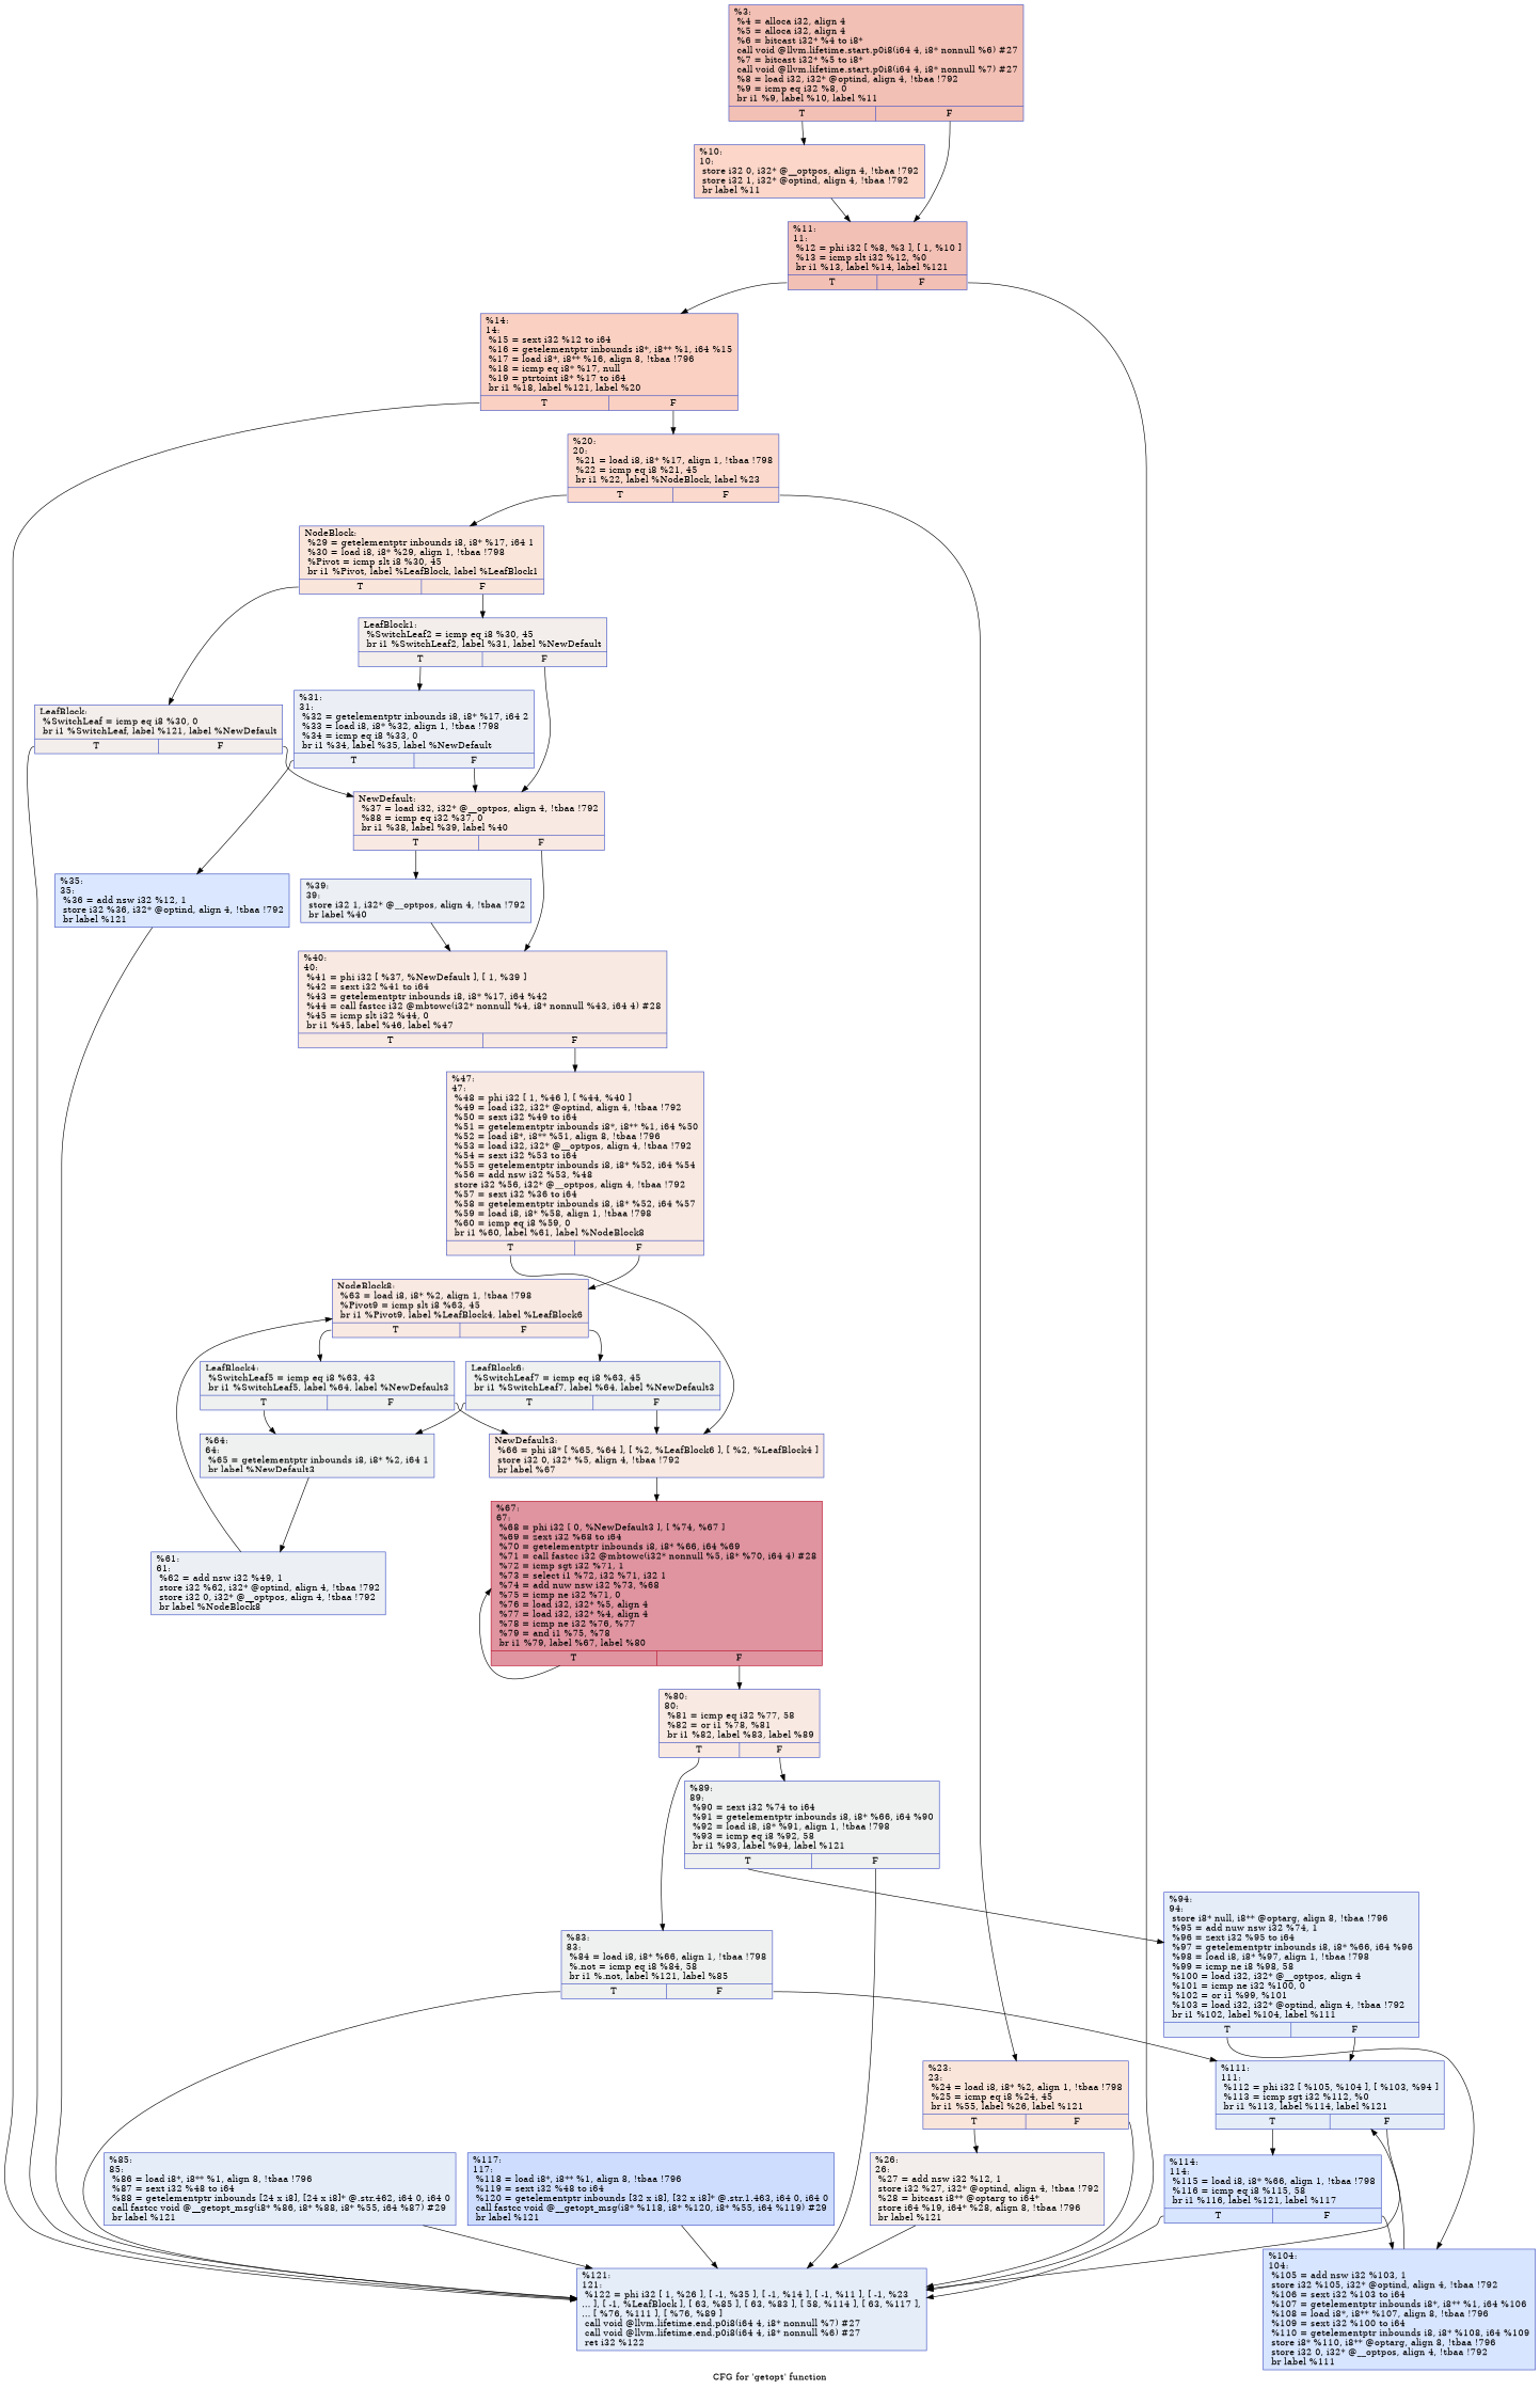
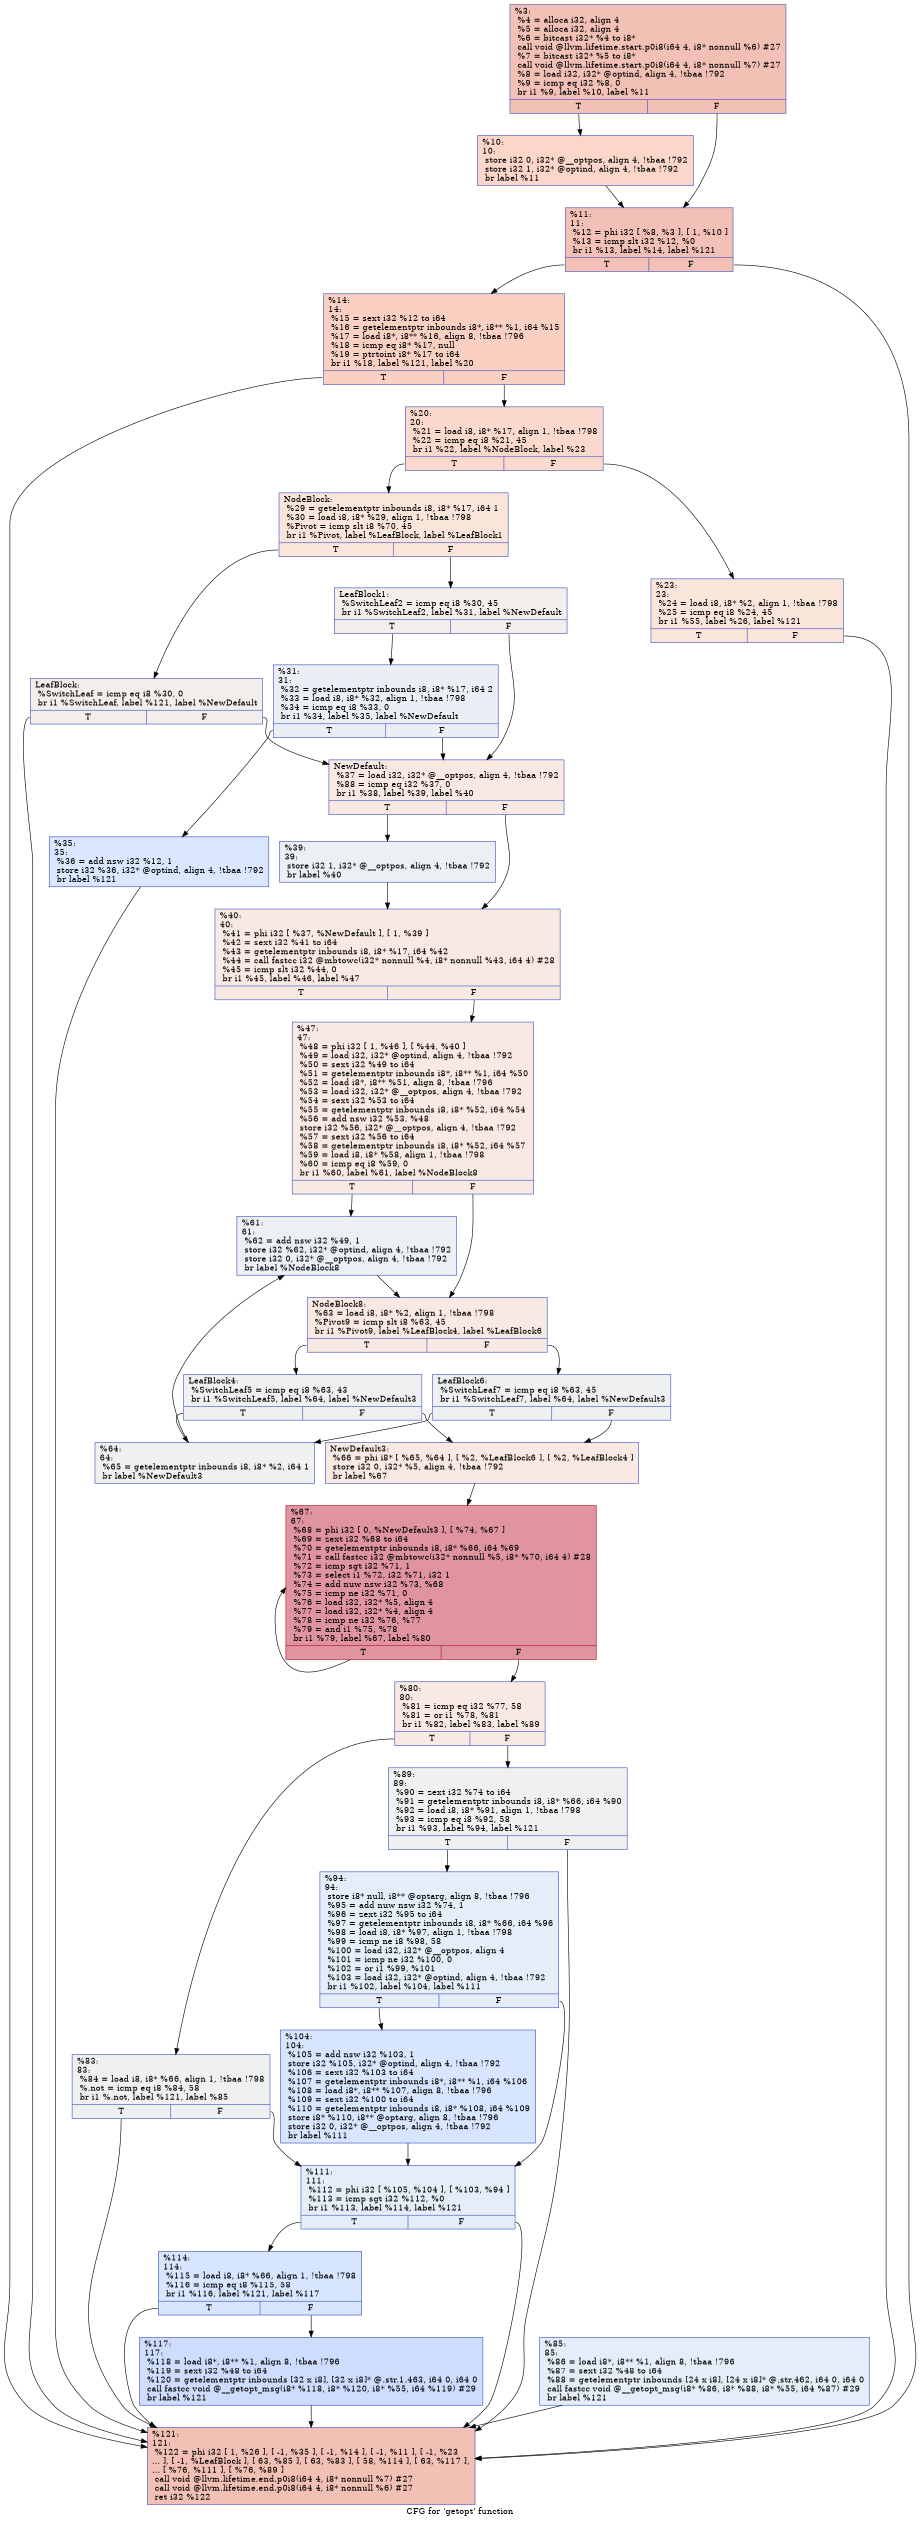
  digraph {
    label="CFG for 'getopt' function"
    node [color="#3d50c3ff" fillcolor="#efcebd70" shape=record style=filled]
    edge [tailport=s0]
    n1 [fillcolor="#e5705870" label="{%3:\l  %4 = alloca i32, align 4\l  %5 = alloca i32, align 4\l  %6 = bitcast i32* %4 to i8*\l  call void @llvm.lifetime.start.p0i8(i64 4, i8* nonnull %6) #27\l  %7 = bitcast i32* %5 to i8*\l  call void @llvm.lifetime.start.p0i8(i64 4, i8* nonnull %7) #27\l  %8 = load i32, i32* @optind, align 4, !tbaa !792\l  %9 = icmp eq i32 %8, 0\l  br i1 %9, label %10, label %11\l|{<s0>T|<s1>F}}"]
    n2 [fillcolor="#f6a38570" label="{%10:\l10:                                               \l  store i32 0, i32* @__optpos, align 4, !tbaa !792\l  store i32 1, i32* @optind, align 4, !tbaa !792\l  br label %11\l}"]
    n3 [fillcolor="#e5705870" label="{%11:\l11:                                               \l  %12 = phi i32 [ %8, %3 ], [ 1, %10 ]\l  %13 = icmp slt i32 %12, %0\l  br i1 %13, label %14, label %121\l|{<s0>T|<s1>F}}"]
    n4 [fillcolor="#f3947570" label="{%14:\l14:                                               \l  %15 = sext i32 %12 to i64\l  %16 = getelementptr inbounds i8*, i8** %1, i64 %15\l  %17 = load i8*, i8** %16, align 8, !tbaa !796\l  %18 = icmp eq i8* %17, null\l  %19 = ptrtoint i8* %17 to i64\l  br i1 %18, label %121, label %20\l|{<s0>T|<s1>F}}"]
-   n5 [fillcolor="#c5d6f270" label="{%121:\l121:                                              \l  %122 = phi i32 [ 1, %26 ], [ -1, %35 ], [ -1, %14 ], [ -1, %11 ], [ -1, %23\l... ], [ -1, %LeafBlock ], [ 63, %85 ], [ 63, %83 ], [ 58, %114 ], [ 63, %117 ],\l... [ %76, %111 ], [ %76, %89 ]\l  call void @llvm.lifetime.end.p0i8(i64 4, i8* nonnull %7) #27\l  call void @llvm.lifetime.end.p0i8(i64 4, i8* nonnull %6) #27\l  ret i32 %122\l}"]
+   n5 [fillcolor="#e5705870" label="{%121:\l121:                                              \l  %122 = phi i32 [ 1, %26 ], [ -1, %35 ], [ -1, %14 ], [ -1, %11 ], [ -1, %23\l... ], [ -1, %LeafBlock ], [ 63, %85 ], [ 63, %83 ], [ 58, %114 ], [ 63, %117 ],\l... [ %76, %111 ], [ %76, %89 ]\l  call void @llvm.lifetime.end.p0i8(i64 4, i8* nonnull %7) #27\l  call void @llvm.lifetime.end.p0i8(i64 4, i8* nonnull %6) #27\l  ret i32 %122\l}"]
    n6 [fillcolor="#f7ac8e70" label="{%20:\l20:                                               \l  %21 = load i8, i8* %17, align 1, !tbaa !798\l  %22 = icmp eq i8 %21, 45\l  br i1 %22, label %NodeBlock, label %23\l|{<s0>T|<s1>F}}"]
-   n7 [fillcolor="#f4c5ad70" label="{NodeBlock:                                        \l  %29 = getelementptr inbounds i8, i8* %17, i64 1\l  %30 = load i8, i8* %29, align 1, !tbaa !798\l  %Pivot = icmp slt i8 %30, 45\l  br i1 %Pivot, label %LeafBlock, label %LeafBlock1\l|{<s0>T|<s1>F}}"]
+   n7 [fillcolor="#f4c5ad70" label="{NodeBlock:                                        \l  %29 = getelementptr inbounds i8, i8* %17, i64 1\l  %30 = load i8, i8* %29, align 1, !tbaa !798\l  %Pivot = icmp slt i8 %70, 45\l  br i1 %Pivot, label %LeafBlock, label %LeafBlock1\l|{<s0>T|<s1>F}}"]
    n8 [fillcolor="#f4c5ad70" label="{%23:\l23:                                               \l  %24 = load i8, i8* %2, align 1, !tbaa !798\l  %25 = icmp eq i8 %24, 45\l  br i1 %55, label %26, label %121\l|{<s0>T|<s1>F}}"]
    n9 [fillcolor="#e5d8d170" label="{LeafBlock:                                        \l  %SwitchLeaf = icmp eq i8 %30, 0\l  br i1 %SwitchLeaf, label %121, label %NewDefault\l|{<s0>T|<s1>F}}"]
    n10 [fillcolor="#e5d8d170" label="{LeafBlock1:                                       \l  %SwitchLeaf2 = icmp eq i8 %30, 45\l  br i1 %SwitchLeaf2, label %31, label %NewDefault\l|{<s0>T|<s1>F}}"]
-   n11 [fillcolor="#e5d8d170" label="{%26:\l26:                                               \l  %27 = add nsw i32 %12, 1\l  store i32 %27, i32* @optind, align 4, !tbaa !792\l  %28 = bitcast i8** @optarg to i64*\l  store i64 %19, i64* %28, align 8, !tbaa !796\l  br label %121\l}"]
    n12 [label="{NewDefault:                                       \l  %37 = load i32, i32* @__optpos, align 4, !tbaa !792\l  %88 = icmp eq i32 %37, 0\l  br i1 %38, label %39, label %40\l|{<s0>T|<s1>F}}"]
    n13 [fillcolor="#d1dae970" label="{%31:\l31:                                               \l  %32 = getelementptr inbounds i8, i8* %17, i64 2\l  %33 = load i8, i8* %32, align 1, !tbaa !798\l  %34 = icmp eq i8 %33, 0\l  br i1 %34, label %35, label %NewDefault\l|{<s0>T|<s1>F}}"]
    n14 [fillcolor="#d4dbe670" label="{%39:\l39:                                               \l  store i32 1, i32* @__optpos, align 4, !tbaa !792\l  br label %40\l}"]
    n15 [label="{%40:\l40:                                               \l  %41 = phi i32 [ %37, %NewDefault ], [ 1, %39 ]\l  %42 = sext i32 %41 to i64\l  %43 = getelementptr inbounds i8, i8* %17, i64 %42\l  %44 = call fastcc i32 @mbtowc(i32* nonnull %4, i8* nonnull %43, i64 4) #28\l  %45 = icmp slt i32 %44, 0\l  br i1 %45, label %46, label %47\l|{<s0>T|<s1>F}}"]
    n16 [fillcolor="#abc8fd70" label="{%35:\l35:                                               \l  %36 = add nsw i32 %12, 1\l  store i32 %36, i32* @optind, align 4, !tbaa !792\l  br label %121\l}"]
-   n17 [label="{%47:\l47:                                               \l  %48 = phi i32 [ 1, %46 ], [ %44, %40 ]\l  %49 = load i32, i32* @optind, align 4, !tbaa !792\l  %50 = sext i32 %49 to i64\l  %51 = getelementptr inbounds i8*, i8** %1, i64 %50\l  %52 = load i8*, i8** %51, align 8, !tbaa !796\l  %53 = load i32, i32* @__optpos, align 4, !tbaa !792\l  %54 = sext i32 %53 to i64\l  %55 = getelementptr inbounds i8, i8* %52, i64 %54\l  %56 = add nsw i32 %53, %48\l  store i32 %56, i32* @__optpos, align 4, !tbaa !792\l  %57 = sext i32 %36 to i64\l  %58 = getelementptr inbounds i8, i8* %52, i64 %57\l  %59 = load i8, i8* %58, align 1, !tbaa !798\l  %60 = icmp eq i8 %59, 0\l  br i1 %60, label %61, label %NodeBlock8\l|{<s0>T|<s1>F}}"]
+   n17 [label="{%47:\l47:                                               \l  %48 = phi i32 [ 1, %46 ], [ %44, %40 ]\l  %49 = load i32, i32* @optind, align 4, !tbaa !792\l  %50 = sext i32 %49 to i64\l  %51 = getelementptr inbounds i8*, i8** %1, i64 %50\l  %52 = load i8*, i8** %51, align 8, !tbaa !796\l  %53 = load i32, i32* @__optpos, align 4, !tbaa !792\l  %54 = sext i32 %53 to i64\l  %55 = getelementptr inbounds i8, i8* %52, i64 %54\l  %56 = add nsw i32 %53, %48\l  store i32 %56, i32* @__optpos, align 4, !tbaa !792\l  %57 = sext i32 %56 to i64\l  %58 = getelementptr inbounds i8, i8* %52, i64 %57\l  %59 = load i8, i8* %58, align 1, !tbaa !798\l  %60 = icmp eq i8 %59, 0\l  br i1 %60, label %61, label %NodeBlock8\l|{<s0>T|<s1>F}}"]
    n18 [fillcolor="#d4dbe670" label="{%61:\l61:                                               \l  %62 = add nsw i32 %49, 1\l  store i32 %62, i32* @optind, align 4, !tbaa !792\l  store i32 0, i32* @__optpos, align 4, !tbaa !792\l  br label %NodeBlock8\l}"]
    n19 [label="{NodeBlock8:                                       \l  %63 = load i8, i8* %2, align 1, !tbaa !798\l  %Pivot9 = icmp slt i8 %63, 45\l  br i1 %Pivot9, label %LeafBlock4, label %LeafBlock6\l|{<s0>T|<s1>F}}"]
    n20 [fillcolor="#dbdcde70" label="{LeafBlock4:                                       \l  %SwitchLeaf5 = icmp eq i8 %63, 43\l  br i1 %SwitchLeaf5, label %64, label %NewDefault3\l|{<s0>T|<s1>F}}"]
    n21 [fillcolor="#dbdcde70" label="{LeafBlock6:                                       \l  %SwitchLeaf7 = icmp eq i8 %63, 45\l  br i1 %SwitchLeaf7, label %64, label %NewDefault3\l|{<s0>T|<s1>F}}"]
    n22 [fillcolor="#dbdcde70" label="{%64:\l64:                                               \l  %65 = getelementptr inbounds i8, i8* %2, i64 1\l  br label %NewDefault3\l}"]
    n23 [label="{NewDefault3:                                      \l  %66 = phi i8* [ %65, %64 ], [ %2, %LeafBlock6 ], [ %2, %LeafBlock4 ]\l  store i32 0, i32* %5, align 4, !tbaa !792\l  br label %67\l}"]
    n24 [color="#b70d28ff" fillcolor="#b70d2870" label="{%67:\l67:                                               \l  %68 = phi i32 [ 0, %NewDefault3 ], [ %74, %67 ]\l  %69 = zext i32 %68 to i64\l  %70 = getelementptr inbounds i8, i8* %66, i64 %69\l  %71 = call fastcc i32 @mbtowc(i32* nonnull %5, i8* %70, i64 4) #28\l  %72 = icmp sgt i32 %71, 1\l  %73 = select i1 %72, i32 %71, i32 1\l  %74 = add nuw nsw i32 %73, %68\l  %75 = icmp ne i32 %71, 0\l  %76 = load i32, i32* %5, align 4\l  %77 = load i32, i32* %4, align 4\l  %78 = icmp ne i32 %76, %77\l  %79 = and i1 %75, %78\l  br i1 %79, label %67, label %80\l|{<s0>T|<s1>F}}"]
-   n25 [label="{%80:\l80:                                               \l  %81 = icmp eq i32 %77, 58\l  %82 = or i1 %78, %81\l  br i1 %82, label %83, label %89\l|{<s0>T|<s1>F}}"]
+   n25 [label="{%80:\l80:                                               \l  %81 = icmp eq i32 %77, 58\l  %81 = or i1 %78, %81\l  br i1 %82, label %83, label %89\l|{<s0>T|<s1>F}}"]
    n26 [fillcolor="#dbdcde70" label="{%83:\l83:                                               \l  %84 = load i8, i8* %66, align 1, !tbaa !798\l  %.not = icmp eq i8 %84, 58\l  br i1 %.not, label %121, label %85\l|{<s0>T|<s1>F}}"]
    n27 [fillcolor="#dbdcde70" label="{%89:\l89:                                               \l  %90 = zext i32 %74 to i64\l  %91 = getelementptr inbounds i8, i8* %66, i64 %90\l  %92 = load i8, i8* %91, align 1, !tbaa !798\l  %93 = icmp eq i8 %92, 58\l  br i1 %93, label %94, label %121\l|{<s0>T|<s1>F}}"]
    n28 [fillcolor="#c5d6f270" label="{%111:\l111:                                              \l  %112 = phi i32 [ %105, %104 ], [ %103, %94 ]\l  %113 = icmp sgt i32 %112, %0\l  br i1 %113, label %114, label %121\l|{<s0>T|<s1>F}}"]
    n29 [fillcolor="#c5d6f270" label="{%94:\l94:                                               \l  store i8* null, i8** @optarg, align 8, !tbaa !796\l  %95 = add nuw nsw i32 %74, 1\l  %96 = zext i32 %95 to i64\l  %97 = getelementptr inbounds i8, i8* %66, i64 %96\l  %98 = load i8, i8* %97, align 1, !tbaa !798\l  %99 = icmp ne i8 %98, 58\l  %100 = load i32, i32* @__optpos, align 4\l  %101 = icmp ne i32 %100, 0\l  %102 = or i1 %99, %101\l  %103 = load i32, i32* @optind, align 4, !tbaa !792\l  br i1 %102, label %104, label %111\l|{<s0>T|<s1>F}}"]
    n30 [fillcolor="#c5d6f270" label="{%85:\l85:                                               \l  %86 = load i8*, i8** %1, align 8, !tbaa !796\l  %87 = sext i32 %48 to i64\l  %88 = getelementptr inbounds [24 x i8], [24 x i8]* @.str.462, i64 0, i64 0\l  call fastcc void @__getopt_msg(i8* %86, i8* %88, i8* %55, i64 %87) #29\l  br label %121\l}"]
    n31 [fillcolor="#a7c5fe70" label="{%104:\l104:                                              \l  %105 = add nsw i32 %103, 1\l  store i32 %105, i32* @optind, align 4, !tbaa !792\l  %106 = sext i32 %103 to i64\l  %107 = getelementptr inbounds i8*, i8** %1, i64 %106\l  %108 = load i8*, i8** %107, align 8, !tbaa !796\l  %109 = sext i32 %100 to i64\l  %110 = getelementptr inbounds i8, i8* %108, i64 %109\l  store i8* %110, i8** @optarg, align 8, !tbaa !796\l  store i32 0, i32* @__optpos, align 4, !tbaa !792\l  br label %111\l}"]
    n32 [fillcolor="#a7c5fe70" label="{%114:\l114:                                              \l  %115 = load i8, i8* %66, align 1, !tbaa !798\l  %116 = icmp eq i8 %115, 58\l  br i1 %116, label %121, label %117\l|{<s0>T|<s1>F}}"]
    n33 [fillcolor="#8fb1fe70" label="{%117:\l117:                                              \l  %118 = load i8*, i8** %1, align 8, !tbaa !796\l  %119 = sext i32 %48 to i64\l  %120 = getelementptr inbounds [32 x i8], [32 x i8]* @.str.1.463, i64 0, i64 0\l  call fastcc void @__getopt_msg(i8* %118, i8* %120, i8* %55, i64 %119) #29\l  br label %121\l}"]
    n1 -> n2
    n1 -> n3 [tailport=s1]
    n2 -> n3
    n3 -> n4
    n3 -> n5 [tailport=s1]
    n4 -> n5
    n4 -> n6 [tailport=s1]
    n6 -> n7
    n6 -> n8 [tailport=s1]
    n7 -> n9
    n7 -> n10 [tailport=s1]
    n8 -> n5 [tailport=s1]
-   n8 -> n11
    n9 -> n5
    n9 -> n12 [tailport=s1]
    n10 -> n12 [tailport=s1]
    n10 -> n13
-   n11 -> n5
    n12 -> n14
    n12 -> n15 [tailport=s1]
    n13 -> n12 [tailport=s1]
    n13 -> n16
    n14 -> n15
    n15 -> n17 [tailport=s1]
    n16 -> n5
-   n17 -> n23
+   n17 -> n18
    n17 -> n19 [tailport=s1]
    n18 -> n19
    n19 -> n20
    n19 -> n21 [tailport=s1]
    n20 -> n22
    n20 -> n23 [tailport=s1]
    n21 -> n22
    n21 -> n23 [tailport=s1]
    n22 -> n18
    n23 -> n24
    n24 -> n24
    n24 -> n25 [tailport=s1]
    n25 -> n26
    n25 -> n27 [tailport=s1]
    n26 -> n5
    n26 -> n28 [tailport=s1]
    n27 -> n5 [tailport=s1]
    n27 -> n29
    n28 -> n5 [tailport=s1]
    n28 -> n32
    n29 -> n28 [tailport=s1]
    n29 -> n31
    n30 -> n5
    n31 -> n28
    n32 -> n5
-   n32 -> n31 [tailport=s1]
+   n32 -> n33 [tailport=s1]
    n33 -> n5
  }
